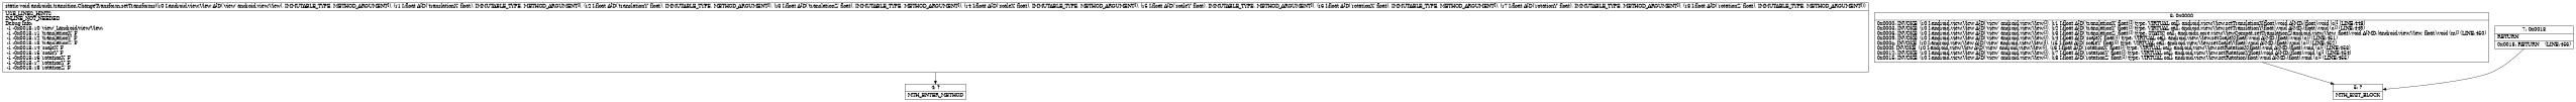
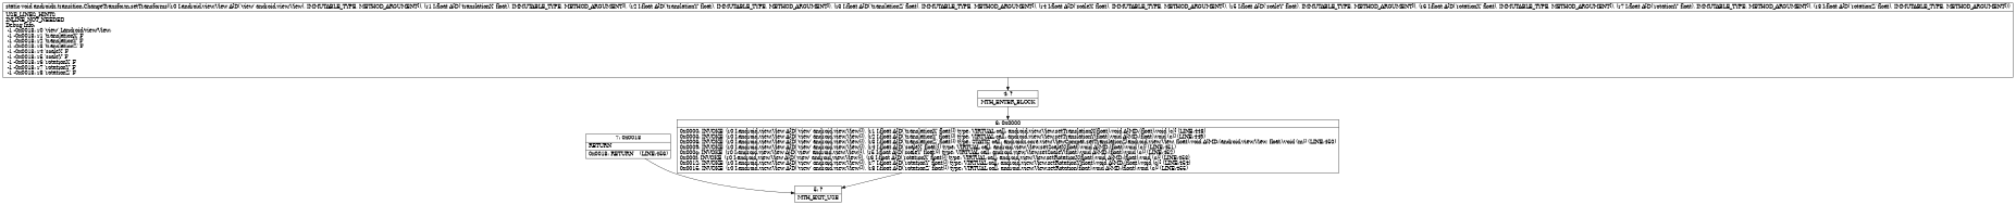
  digraph {
    node [shape=record]
-   n1 [label="{4\:\ ?|MTH_ENTER_METHOD\l}"]
+   n1 [label="{4\:\ ?|MTH_ENTER_BLOCK\l}"]
    n2 [label="{6\:\ 0x0000|0x0000: INVOKE  (r0 I:android.view.View A[D('view' android.view.View)]), (r1 I:float A[D('translationX' float)]) type: VIRTUAL call: android.view.View.setTranslationX(float):void A[MD:(float):void (c)] (LINE:448)\l0x0003: INVOKE  (r0 I:android.view.View A[D('view' android.view.View)]), (r2 I:float A[D('translationY' float)]) type: VIRTUAL call: android.view.View.setTranslationY(float):void A[MD:(float):void (c)] (LINE:449)\l0x0006: INVOKE  (r0 I:android.view.View A[D('view' android.view.View)]), (r3 I:float A[D('translationZ' float)]) type: STATIC call: androidx.core.view.ViewCompat.setTranslationZ(android.view.View, float):void A[MD:(android.view.View, float):void (m)] (LINE:450)\l0x0009: INVOKE  (r0 I:android.view.View A[D('view' android.view.View)]), (r4 I:float A[D('scaleX' float)]) type: VIRTUAL call: android.view.View.setScaleX(float):void A[MD:(float):void (c)] (LINE:451)\l0x000c: INVOKE  (r0 I:android.view.View A[D('view' android.view.View)]), (r5 I:float A[D('scaleY' float)]) type: VIRTUAL call: android.view.View.setScaleY(float):void A[MD:(float):void (c)] (LINE:452)\l0x000f: INVOKE  (r0 I:android.view.View A[D('view' android.view.View)]), (r6 I:float A[D('rotationX' float)]) type: VIRTUAL call: android.view.View.setRotationX(float):void A[MD:(float):void (c)] (LINE:453)\l0x0012: INVOKE  (r0 I:android.view.View A[D('view' android.view.View)]), (r7 I:float A[D('rotationY' float)]) type: VIRTUAL call: android.view.View.setRotationY(float):void A[MD:(float):void (c)] (LINE:454)\l0x0015: INVOKE  (r0 I:android.view.View A[D('view' android.view.View)]), (r8 I:float A[D('rotationZ' float)]) type: VIRTUAL call: android.view.View.setRotation(float):void A[MD:(float):void (c)] (LINE:455)\l}"]
-   n3 [label="{5\:\ ?|MTH_EXIT_BLOCK\l}"]
+   n3 [label="{5\:\ ?|MTH_EXIT_USE\l}"]
    n4 [label="{7\:\ 0x0018|RETURN\l|0x0018: RETURN    (LINE:456)\l}"]
    n5 [label="{static void androidx.transition.ChangeTransform.setTransforms((r0 I:android.view.View A[D('view' android.view.View), IMMUTABLE_TYPE, METHOD_ARGUMENT]), (r1 I:float A[D('translationX' float), IMMUTABLE_TYPE, METHOD_ARGUMENT]), (r2 I:float A[D('translationY' float), IMMUTABLE_TYPE, METHOD_ARGUMENT]), (r3 I:float A[D('translationZ' float), IMMUTABLE_TYPE, METHOD_ARGUMENT]), (r4 I:float A[D('scaleX' float), IMMUTABLE_TYPE, METHOD_ARGUMENT]), (r5 I:float A[D('scaleY' float), IMMUTABLE_TYPE, METHOD_ARGUMENT]), (r6 I:float A[D('rotationX' float), IMMUTABLE_TYPE, METHOD_ARGUMENT]), (r7 I:float A[D('rotationY' float), IMMUTABLE_TYPE, METHOD_ARGUMENT]), (r8 I:float A[D('rotationZ' float), IMMUTABLE_TYPE, METHOD_ARGUMENT]))  | USE_LINES_HINTS\lINLINE_NOT_NEEDED\lDebug Info:\l  \-1 \-0x0018: r0 'view' Landroid\/view\/View;\l  \-1 \-0x0018: r1 'translationX' F\l  \-1 \-0x0018: r2 'translationY' F\l  \-1 \-0x0018: r3 'translationZ' F\l  \-1 \-0x0018: r4 'scaleX' F\l  \-1 \-0x0018: r5 'scaleY' F\l  \-1 \-0x0018: r6 'rotationX' F\l  \-1 \-0x0018: r7 'rotationY' F\l  \-1 \-0x0018: r8 'rotationZ' F\l}"]
+   n1 -> n2
    n2 -> n3
    n4 -> n3
    n5 -> n1
  }
